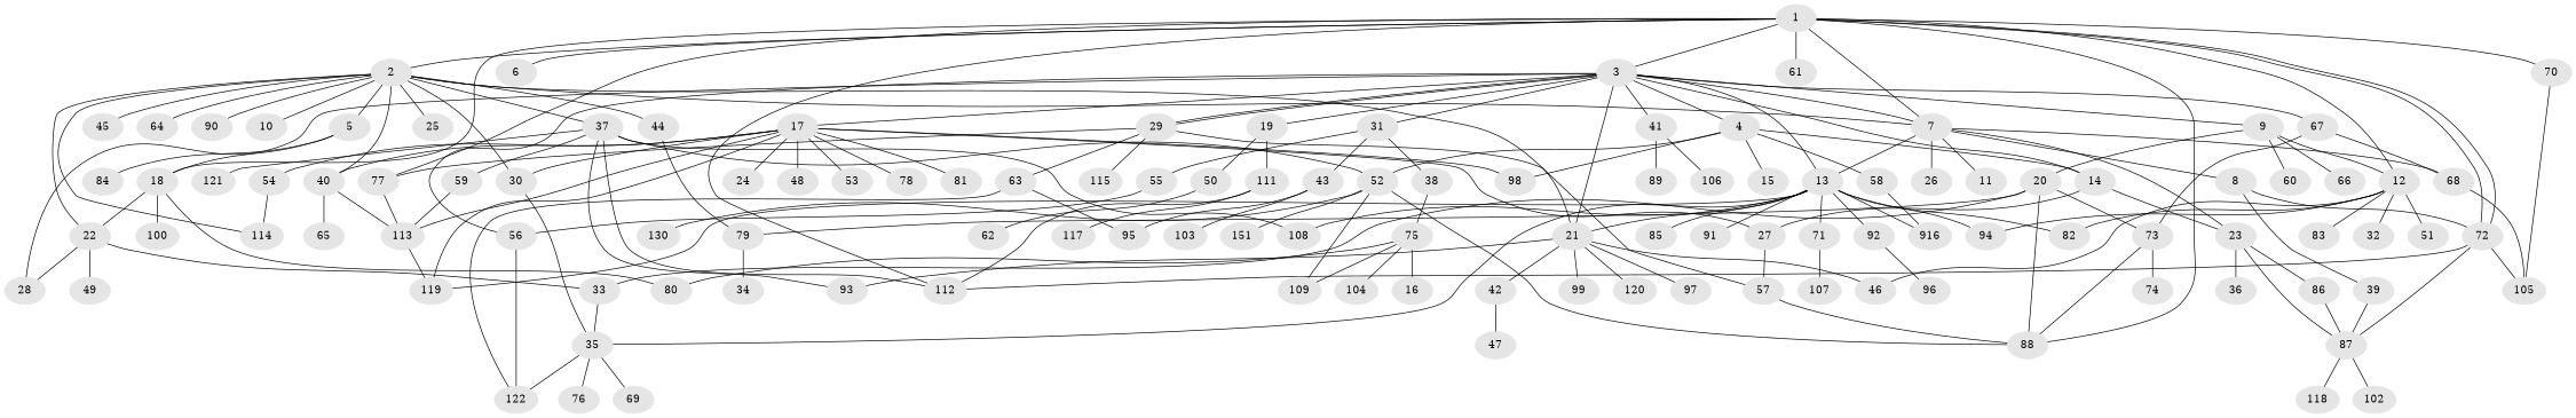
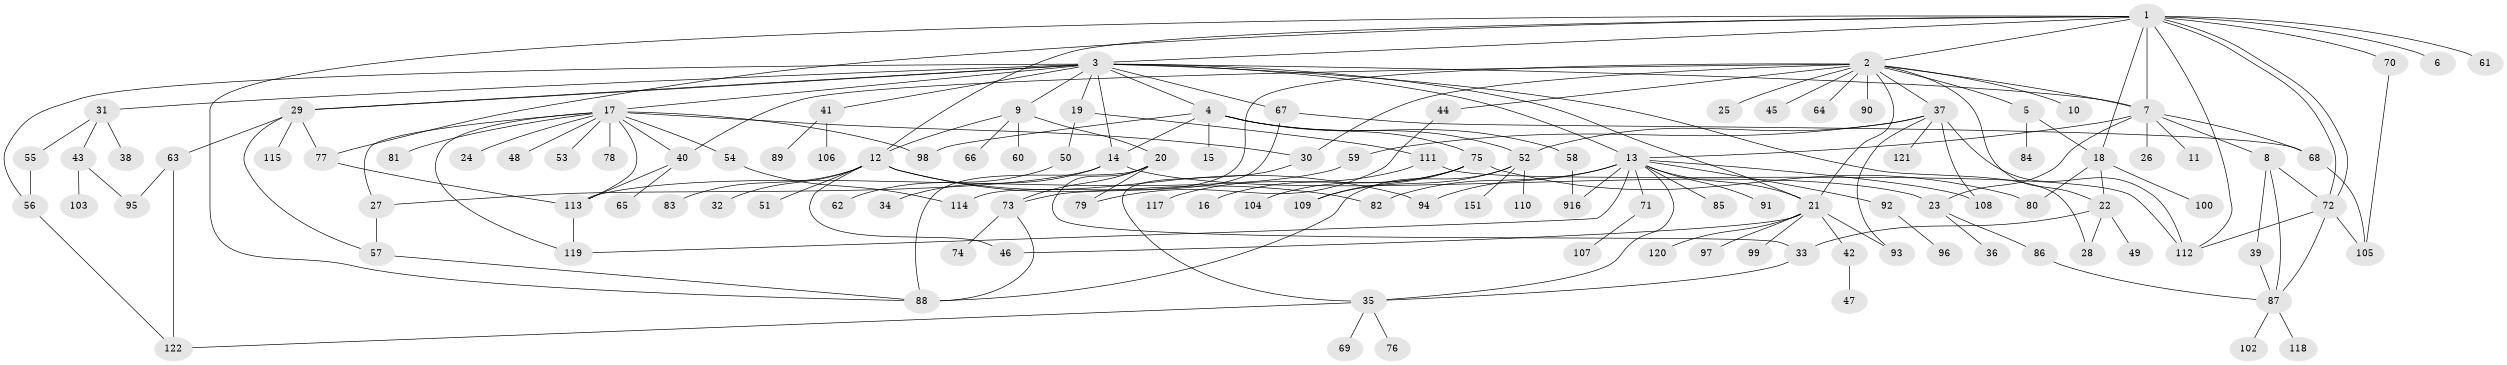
  graph {
    node [color=gray90 style=filled]
    1
    2
    3
    6
    7
    12
    18
    61
    70
    72
    77
    88
    112
    5
    10
    21
    22
    25
    30
    37
    40
    44
    45
    64
    90
    114
    4
    9
    13
    14
    17
    19
    28
    29
    31
    41
    56
    67
    8
    11
    23
    26
    68
    32
    46
    51
    82
    83
    94
    80
    100
    105
    87
    113
    84
    42
    93
    97
    99
    120
    33
    49
    35
    52
    108
    59
    121
    65
    79
    15
    58
    75
    98
    20
    60
    66
    71
    85
    91
    92
    n81 [label=916]
    119
    27
    34
    24
    48
    53
    54
    78
    81
    50
    111
    57
    63
    115
    38
    43
    55
    89
    106
    122
    73
    n103 [label=151]
    109
-   110 [label=130]
+   110
    16
    104
    39
    36
    86
    69
    76
    107
    96
    62
    117
    74
    47
    102
    118
    95
    103
    1 -- 2
    1 -- 3
    1 -- 6
    1 -- 7
    1 -- 12
    1 -- 18
    1 -- 61
    1 -- 70
    1 -- 72
    1 -- 72
    1 -- 77
    1 -- 88
    1 -- 112
    2 -- 7
    2 -- 5
    2 -- 10
    2 -- 21
    2 -- 22
    2 -- 25
    2 -- 30
    2 -- 37
    2 -- 40
    2 -- 44
    2 -- 45
    2 -- 64
    2 -- 90
    2 -- 114
    3 -- 7
    3 -- 21
    3 -- 4
    3 -- 9
    3 -- 13
    3 -- 14
    3 -- 17
    3 -- 19
    3 -- 28
    3 -- 29
    3 -- 29
    3 -- 31
    3 -- 41
    3 -- 56
    3 -- 67
    7 -- 13
    7 -- 8
    7 -- 11
    7 -- 23
    7 -- 26
    7 -- 68
    12 -- 32
    12 -- 46
    12 -- 51
    12 -- 82
    12 -- 83
    12 -- 94
    18 -- 22
    18 -- 80
    18 -- 100
    70 -- 105
    72 -- 112
    72 -- 105
    72 -- 87
    77 -- 113
    5 -- 18
    5 -- 84
    21 -- 46
    21 -- 42
    21 -- 93
    21 -- 97
    21 -- 99
    21 -- 120
    22 -- 28
    22 -- 33
    22 -- 49
    30 -- 35
    37 -- 112
    37 -- 93
    37 -- 52
    37 -- 108
    37 -- 59
    37 -- 121
    40 -- 113
    40 -- 65
    44 -- 79
    4 -- 14
    4 -- 52
    4 -- 15
    4 -- 58
-   38 -- 75
+   4 -- 75
    4 -- 98
    9 -- 12
    9 -- 20
    9 -- 60
    9 -- 66
    13 -- 21
    13 -- 82
    13 -- 94
    13 -- 35
    13 -- 108
    13 -- 71
    13 -- 85
    13 -- 91
    13 -- 92
    13 -- n81
    13 -- 119
    14 -- 23
    14 -- 27
-   79 -- 34
+   14 -- 34
    17 -- 30
    17 -- 40
    17 -- 113
    17 -- 98
    17 -- 119
    17 -- 27
    17 -- 24
    17 -- 48
    17 -- 53
    17 -- 54
    17 -- 78
    17 -- 81
    19 -- 50
    19 -- 111
    29 -- 77
    29 -- 57
    29 -- 63
    29 -- 115
    31 -- 38
    31 -- 43
    31 -- 55
    41 -- 89
    41 -- 106
    56 -- 122
    67 -- 68
    67 -- 73
    8 -- 72
    8 -- 39
-   23 -- 87
+   8 -- 87
    23 -- 36
    23 -- 86
    68 -- 105
    87 -- 102
    87 -- 118
    113 -- 119
    42 -- 47
    33 -- 35
    35 -- 122
    35 -- 69
    35 -- 76
    52 -- 88
    52 -- n103
    52 -- 109
    52 -- 110
    59 -- 113
    58 -- n81
    75 -- 80
    75 -- 109
    75 -- 16
    75 -- 104
    20 -- 88
    20 -- 33
    20 -- 79
    20 -- 73
    71 -- 107
    92 -- 96
    27 -- 57
    54 -- 114
    50 -- 62
    111 -- 112
    111 -- 117
    57 -- 88
    63 -- 122
    63 -- 95
    43 -- 95
    43 -- 103
    55 -- 56
    73 -- 88
    73 -- 74
    39 -- 87
    86 -- 87
  }
